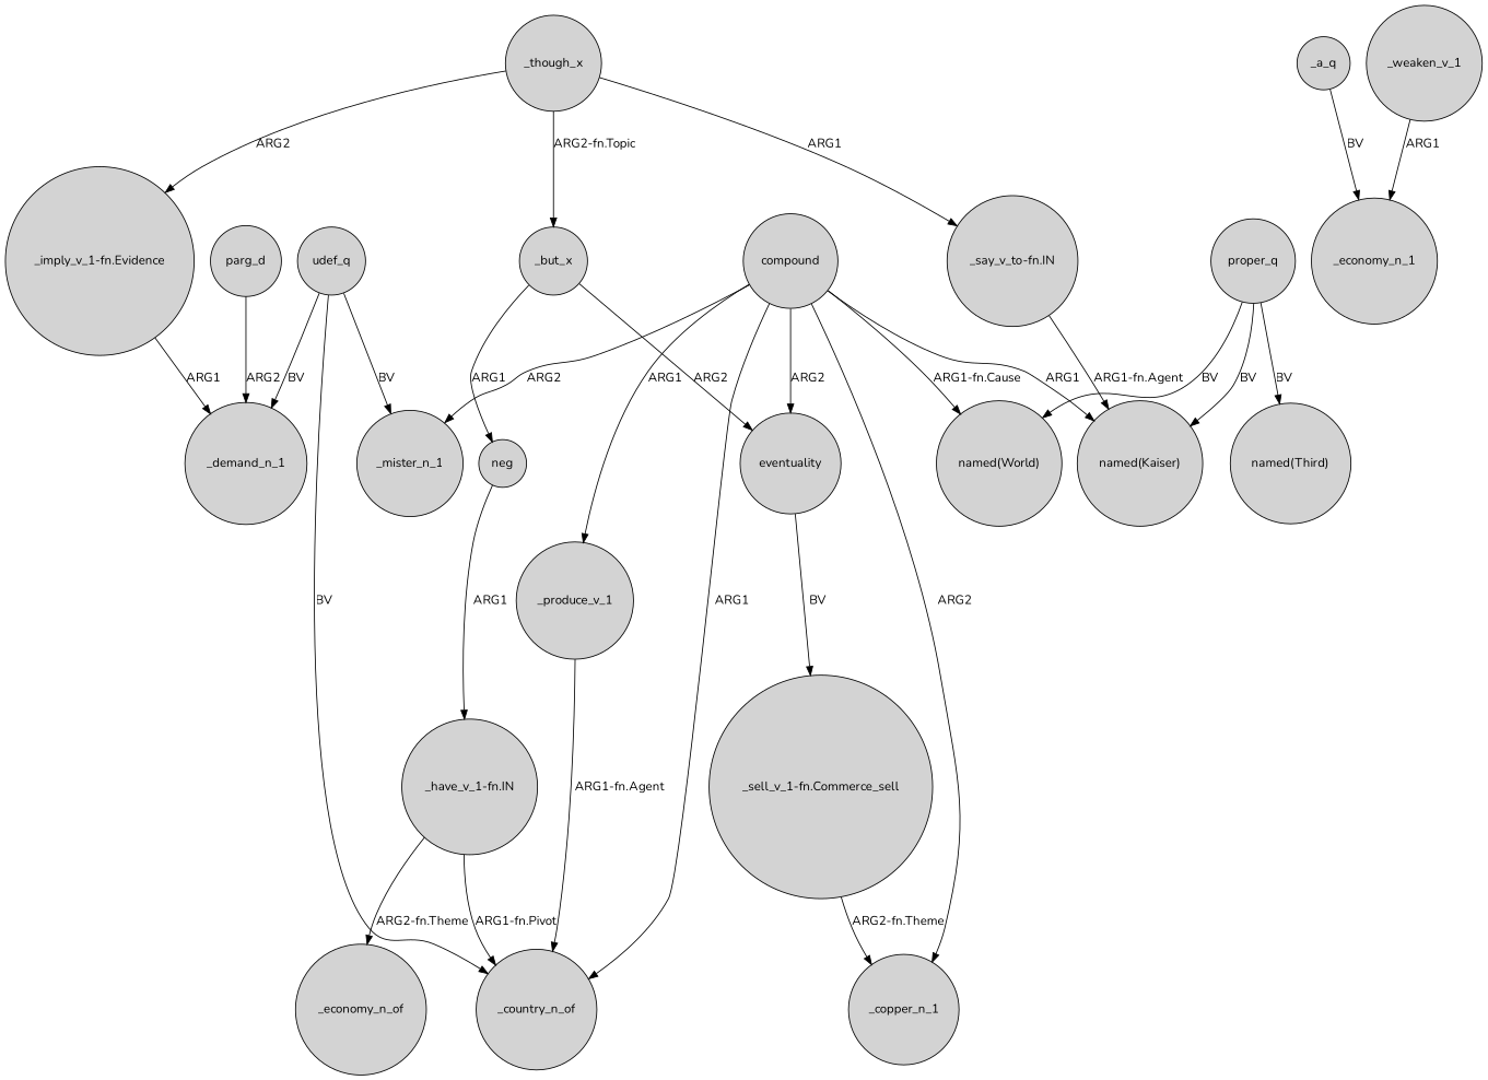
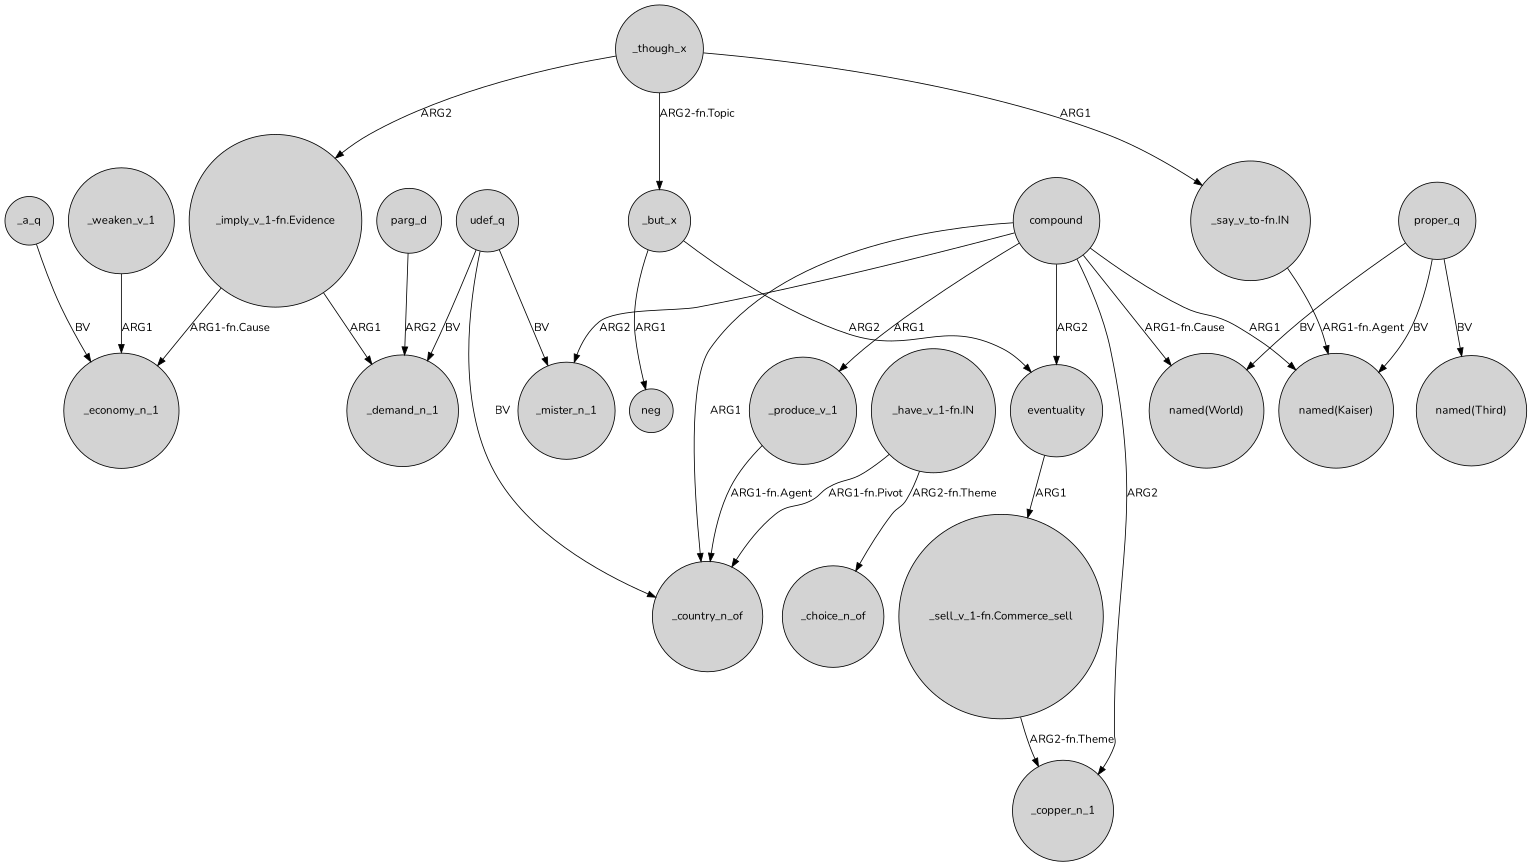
  digraph {
    fontname=Nunito
    node [fontname=Nunito shape=circle style=filled]
    edge [fontname=Nunito]
    "_have_v_1-fn.IN"
-   _choice_n_of [label=_economy_n_of]
+   _choice_n_of
    _country_n_of
    eventuality
    "_sell_v_1-fn.Commerce_sell"
    _copper_n_1
    udef_q
    _demand_n_1
    _mister_n_1
    "_say_v_to-fn.IN"
    "named(Kaiser)"
    _but_x
    neg
    compound
    _produce_v_1
    "named(World)"
    "_imply_v_1-fn.Evidence"
    _economy_n_1
    proper_q
    "named(Third)"
    _a_q
    _though_x
    parg_d
    _weaken_v_1
    "_have_v_1-fn.IN" -> _choice_n_of [label="ARG2-fn.Theme"]
    "_have_v_1-fn.IN" -> _country_n_of [label="ARG1-fn.Pivot"]
-   eventuality -> "_sell_v_1-fn.Commerce_sell" [label=BV]
+   eventuality -> "_sell_v_1-fn.Commerce_sell" [label=ARG1]
    "_sell_v_1-fn.Commerce_sell" -> _copper_n_1 [label="ARG2-fn.Theme"]
    udef_q -> _country_n_of [label=BV]
    udef_q -> _demand_n_1 [label=BV]
    udef_q -> _mister_n_1 [label=BV]
    "_say_v_to-fn.IN" -> "named(Kaiser)" [label="ARG1-fn.Agent"]
    _but_x -> eventuality [label=ARG2]
    _but_x -> neg [label=ARG1]
-   neg -> "_have_v_1-fn.IN" [label=ARG1]
    compound -> _country_n_of [label=ARG1]
    compound -> eventuality [label=ARG2]
    compound -> _copper_n_1 [label=ARG2]
    compound -> _mister_n_1 [label=ARG2]
    compound -> "named(Kaiser)" [label=ARG1]
    compound -> _produce_v_1 [label=ARG1]
    compound -> "named(World)" [label="ARG1-fn.Cause"]
    _produce_v_1 -> _country_n_of [label="ARG1-fn.Agent"]
    "_imply_v_1-fn.Evidence" -> _demand_n_1 [label=ARG1]
+   "_imply_v_1-fn.Evidence" -> _economy_n_1 [label="ARG1-fn.Cause"]
    proper_q -> "named(Kaiser)" [label=BV]
    proper_q -> "named(World)" [label=BV]
    proper_q -> "named(Third)" [label=BV]
    _a_q -> _economy_n_1 [label=BV]
    _though_x -> "_say_v_to-fn.IN" [label=ARG1]
    _though_x -> _but_x [label="ARG2-fn.Topic"]
    _though_x -> "_imply_v_1-fn.Evidence" [label=ARG2]
    parg_d -> _demand_n_1 [label=ARG2]
    _weaken_v_1 -> _economy_n_1 [label=ARG1]
  }
